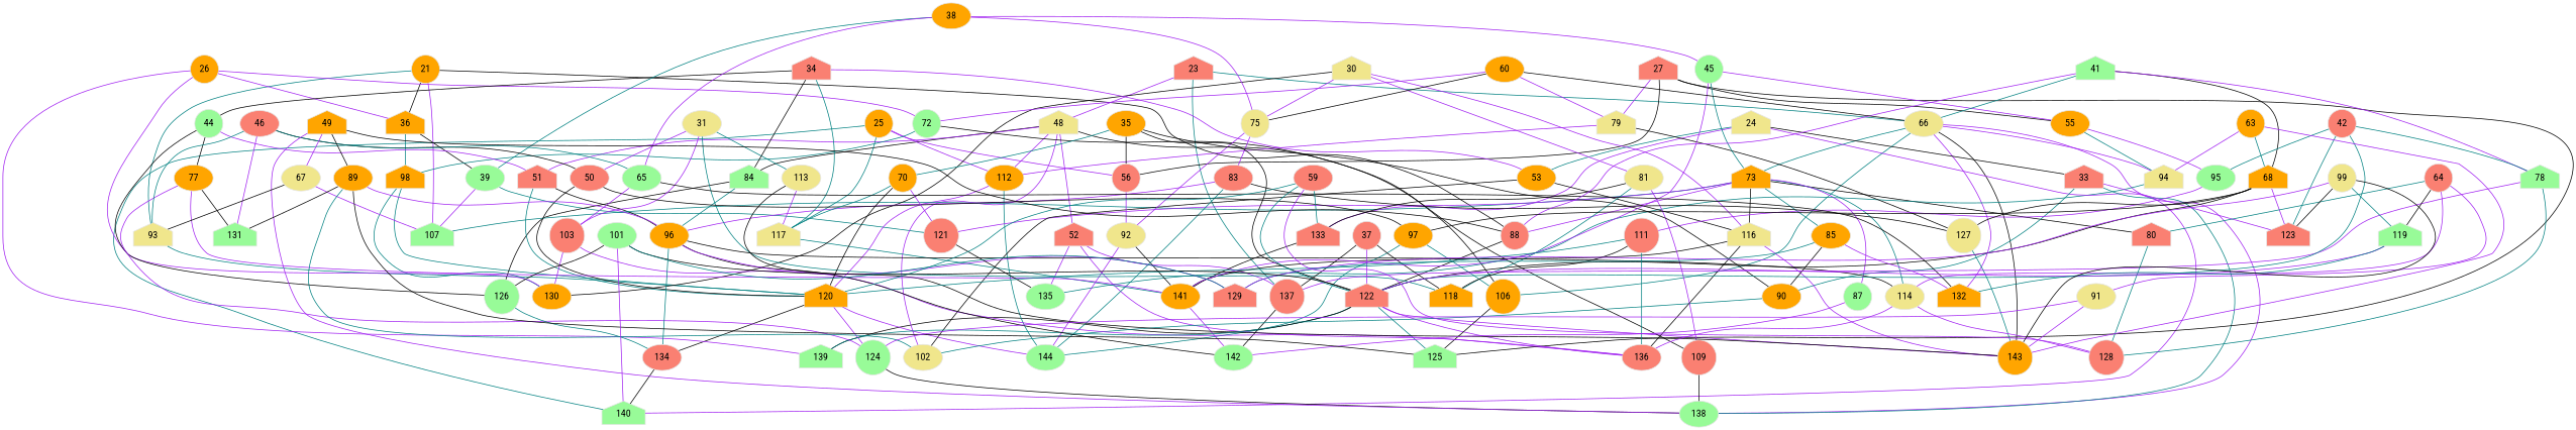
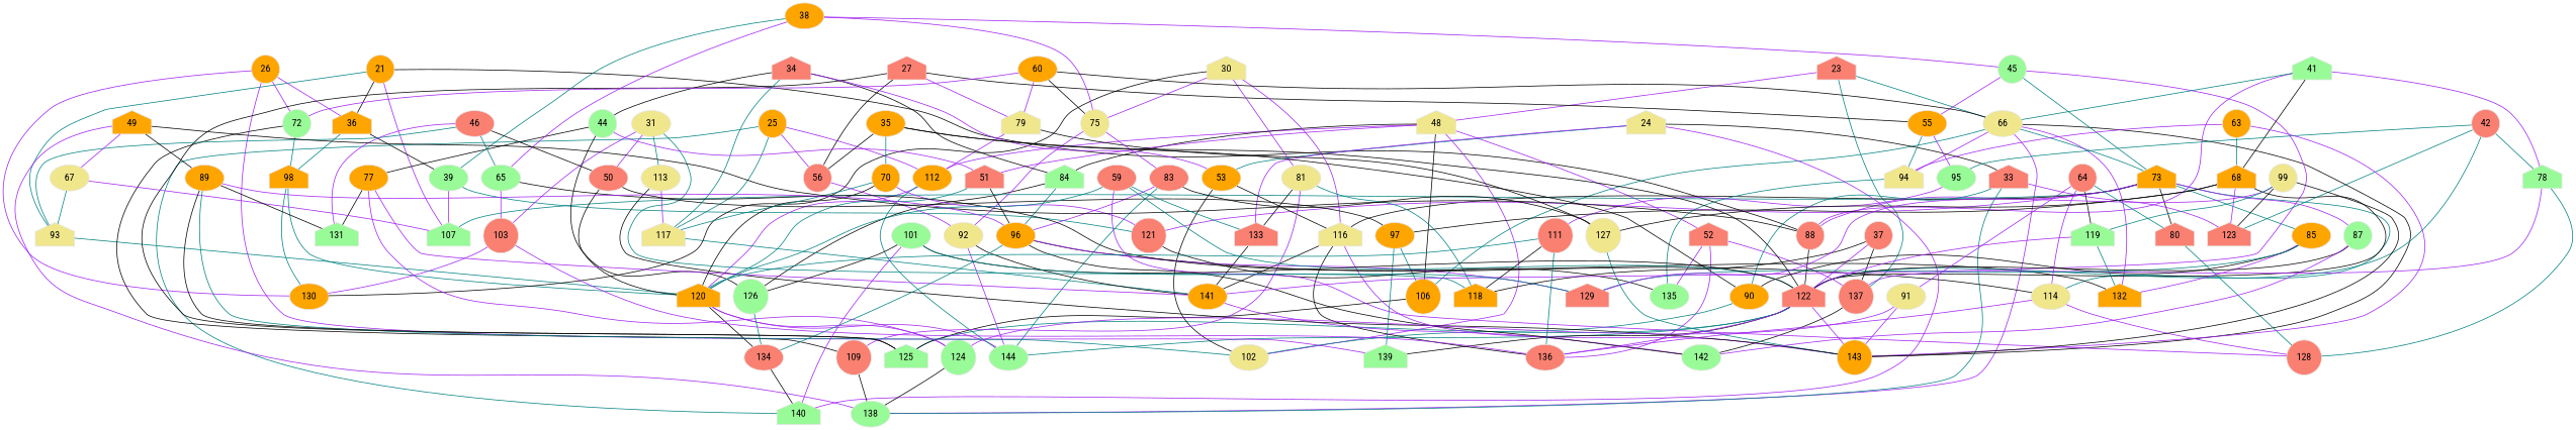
  graph {
    fontname="Roboto Condensed"
    node [color=gray90 fillcolor=orange fontname="Roboto Condensed" shape=ellipse style=filled]
    edge [color=purple fontname="Roboto Condensed"]
    21 [shape=circle]
    36 [shape=house]
    88 [fillcolor=salmon shape=circle super="+71"]
    93 [fillcolor=khaki shape=house]
    107 [fillcolor=palegreen shape=house]
    39 [fillcolor=palegreen]
    98 [shape=house]
    122 [fillcolor=salmon shape=house super="+104+86"]
    120 [shape=house super="+8+108+17+115"]
    48 [fillcolor=khaki shape=house super="+1+4"]
    112 [super="+28"]
    84 [fillcolor=palegreen shape=house]
    51 [fillcolor=salmon shape=house]
    52 [fillcolor=salmon shape=house]
    102 [fillcolor=khaki]
    106 [shape=circle super="+62"]
    23 [fillcolor=salmon shape=house]
    66 [fillcolor=khaki super="+58"]
    137 [fillcolor=salmon shape=circle super="+6"]
    138 [fillcolor=palegreen super="+105"]
    73 [shape=house super="+20+69"]
    94 [fillcolor=khaki shape=house]
    143 [shape=circle super="+11+29"]
    132 [shape=house]
    142 [fillcolor=palegreen]
    24 [fillcolor=khaki shape=house]
    33 [fillcolor=salmon shape=house]
    53
    133 [fillcolor=salmon shape=house]
    140 [fillcolor=palegreen shape=house]
    90
    123 [fillcolor=salmon shape=house]
    116 [fillcolor=khaki shape=house super="+54"]
    141 [super="+82"]
    25 [shape=circle]
    56 [fillcolor=salmon shape=circle]
    117 [fillcolor=khaki shape=house super="+110"]
    92 [fillcolor=khaki]
    144 [fillcolor=palegreen super="+7"]
    26 [shape=circle]
    72 [fillcolor=palegreen shape=circle]
    130
    139 [fillcolor=palegreen shape=house]
    109 [fillcolor=salmon shape=circle]
    27 [fillcolor=salmon shape=house]
    55
    79 [fillcolor=khaki shape=house]
    125 [fillcolor=palegreen shape=house]
    95 [fillcolor=palegreen]
    127 [fillcolor=khaki shape=circle]
    30 [fillcolor=khaki shape=house]
    75 [fillcolor=khaki shape=circle]
    81 [fillcolor=khaki]
    83 [fillcolor=salmon]
    118 [shape=house]
    136 [fillcolor=salmon super="+32"]
    31 [fillcolor=khaki]
    50 [fillcolor=salmon]
    103 [fillcolor=salmon shape=circle]
    113 [fillcolor=khaki]
    97
    34 [fillcolor=salmon shape=house]
    44 [fillcolor=palegreen shape=circle]
    77
    126 [fillcolor=palegreen shape=circle]
    96 [super="+19+76"]
    35
    70 [shape=circle]
    121 [fillcolor=salmon shape=circle]
    37 [fillcolor=salmon shape=circle]
    38
    45 [fillcolor=palegreen shape=circle]
    65 [fillcolor=palegreen]
    135 [fillcolor=palegreen]
    41 [fillcolor=palegreen shape=house]
    68 [shape=house super="+61"]
    78 [fillcolor=palegreen shape=house]
    128 [fillcolor=salmon shape=circle]
    42 [fillcolor=salmon shape=circle]
    111 [fillcolor=salmon shape=circle super="+43+57"]
    131 [fillcolor=palegreen shape=house]
    124 [fillcolor=palegreen shape=circle]
    134 [fillcolor=salmon]
    80 [fillcolor=salmon shape=house]
    114 [fillcolor=khaki super="+100"]
    85
    87 [fillcolor=palegreen shape=circle]
    46 [fillcolor=salmon]
    49 [shape=house]
    67 [fillcolor=khaki]
    89 [super="+10"]
    129 [fillcolor=salmon shape=house]
    59 [fillcolor=salmon]
    60
    63 [shape=circle]
    64 [fillcolor=salmon shape=circle super="+18"]
    91 [fillcolor=khaki]
    119 [fillcolor=palegreen shape=house]
    99 [fillcolor=khaki shape=circle]
    101 [fillcolor=palegreen]
    21 -- 36 [color=black]
    21 -- 88 [color=black]
    21 -- 93 [color=teal]
    21 -- 107
    36 -- 39 [color=black]
    36 -- 98 [color=teal]
    88 -- 122 [color=black weight=2]
    93 -- 120 [color=teal]
    39 -- 107
    39 -- 121 [color=teal]
    98 -- 120 [color=teal]
    98 -- 130 [color=teal]
    122 -- 143
    122 -- 144 [color=teal]
    122 -- 139 [color=black]
    122 -- 125 [color=teal]
    122 -- 136
    120 -- 144
    120 -- 124
    120 -- 134 [color=black]
    48 -- 112
    48 -- 84 [color=black]
    48 -- 51
    48 -- 52
    48 -- 102
    48 -- 106 [color=black weight=2]
    112 -- 120
    112 -- 144 [color=teal weight=2]
    84 -- 126 [color=black]
    84 -- 96 [color=teal]
    51 -- 120 [color=teal]
    51 -- 96 [color=black]
    52 -- 137
    52 -- 136
    52 -- 135
    106 -- 125 [color=black]
    23 -- 48
    23 -- 66 [color=teal]
    23 -- 137 [color=teal weight=2]
    66 -- 106 [color=teal weight=2]
    66 -- 138
    66 -- 73 [color=teal]
    66 -- 94
    66 -- 143 [color=black]
    66 -- 132
    137 -- 142 [color=black]
    73 -- 88
    73 -- 107 [color=teal]
    73 -- 116 [color=black weight=3]
    73 -- 121
    73 -- 80 [color=black]
    73 -- 114 [color=teal]
    73 -- 85 [color=teal]
    73 -- 87
    94 -- 135 [color=teal]
    24 -- 33 [color=black]
    24 -- 53 [color=teal]
    24 -- 133
    24 -- 140
    33 -- 138 [color=teal]
    33 -- 90 [color=teal]
    33 -- 123
    53 -- 102 [color=black]
    53 -- 116 [color=black]
    133 -- 141 [color=black]
    90 -- 102 [color=teal]
    116 -- 143
    116 -- 141 [color=black]
    116 -- 136 [color=black]
    141 -- 142
    25 -- 112
    25 -- 140 [color=teal]
    25 -- 56
    25 -- 117 [color=teal]
    56 -- 92
    117 -- 141 [color=teal]
    92 -- 141 [color=black]
    92 -- 144
    26 -- 36
    26 -- 72
    26 -- 130
    26 -- 139
    72 -- 98 [color=teal]
    72 -- 109 [color=black]
    109 -- 138 [color=black weight=2]
    27 -- 56 [color=black]
    27 -- 55 [color=black]
    27 -- 79
    27 -- 125 [color=black]
    55 -- 94 [color=teal]
    55 -- 95
    79 -- 112
    79 -- 127 [color=black]
    95 -- 111 [weight=2]
    127 -- 143 [color=teal]
    30 -- 116
    30 -- 130 [color=black]
    30 -- 75
    30 -- 81
    75 -- 92
    75 -- 83
    81 -- 133 [color=black]
    81 -- 109
    81 -- 118 [color=teal]
    83 -- 144 [color=teal]
    83 -- 127 [color=black]
    83 -- 96
    31 -- 118 [color=teal]
    31 -- 50
    31 -- 103
    31 -- 113 [color=teal]
    50 -- 120 [color=black]
    50 -- 97 [color=black]
    103 -- 130
    103 -- 136
    113 -- 143 [color=black]
    113 -- 117 [weight=2]
    97 -- 106 [color=teal]
    97 -- 139 [color=teal]
    34 -- 84 [color=black]
    34 -- 53
    34 -- 117 [color=teal]
    34 -- 44 [color=black]
    44 -- 51
    44 -- 77 [color=black]
    44 -- 126 [color=black]
    77 -- 141
    77 -- 131 [color=black]
    77 -- 124
    126 -- 134 [color=teal]
    96 -- 142 [color=black]
    96 -- 134 [color=teal]
    96 -- 114 [color=black]
    96 -- 129
    35 -- 122 [color=black]
    35 -- 90 [color=black]
    35 -- 56 [color=black]
    35 -- 70 [color=teal]
    70 -- 120 [color=black]
    70 -- 117 [color=teal]
    70 -- 121
    121 -- 135 [color=black]
    37 -- 122 [weight=2]
    37 -- 137 [color=black]
    37 -- 118 [color=black]
    38 -- 39 [color=teal]
    38 -- 75
    38 -- 45
    38 -- 65
    45 -- 73 [color=teal]
    45 -- 141
    45 -- 55
    65 -- 132 [color=black]
    65 -- 103
    41 -- 88
    41 -- 66 [color=teal]
    41 -- 68 [color=black]
    41 -- 78
    68 -- 122 [color=black weight=2]
    68 -- 123
    68 -- 127 [color=black]
    68 -- 97 [color=black]
    78 -- 137
    78 -- 128 [color=teal]
    42 -- 122 [color=teal]
    42 -- 123 [color=teal]
    42 -- 95 [color=teal]
    42 -- 78 [color=teal]
    111 -- 120 [color=teal weight=2]
    111 -- 118 [color=black]
    111 -- 136 [color=teal weight=3]
    124 -- 138 [color=black]
    134 -- 140 [color=black]
    80 -- 128 [color=teal]
    114 -- 136
    114 -- 128
    85 -- 132
    85 -- 90 [color=black]
    85 -- 129 [color=teal]
+   87 -- 122 [color=black weight=2]
    87 -- 142
    46 -- 93 [color=teal]
    46 -- 50 [color=black]
    46 -- 65 [color=teal]
    46 -- 131
    49 -- 88 [color=black]
    49 -- 138
    49 -- 67
    49 -- 89 [color=black]
-   67 -- 93 [color=black]
+   67 -- 93 [color=teal]
    67 -- 107
    89 -- 102 [color=teal]
    89 -- 125 [color=black]
    89 -- 96
    89 -- 131 [color=black weight=2]
    59 -- 122 [color=teal]
    59 -- 120 [color=teal]
    59 -- 133 [color=teal]
    59 -- 128
    60 -- 66 [color=black]
    60 -- 72
    60 -- 79
    60 -- 75 [color=black]
    63 -- 94
    63 -- 143
    63 -- 68 [color=teal weight=2]
    64 -- 80 [color=teal weight=2]
    64 -- 114 [weight=2]
    64 -- 91
    64 -- 119 [color=black]
    91 -- 143
    91 -- 124
    119 -- 122
    119 -- 132 [color=teal]
    99 -- 143 [color=black]
    99 -- 123 [color=black]
    99 -- 129
    99 -- 119 [color=teal]
    101 -- 122 [color=black]
    101 -- 140
    101 -- 126 [color=black]
    101 -- 129 [color=teal]
  }
